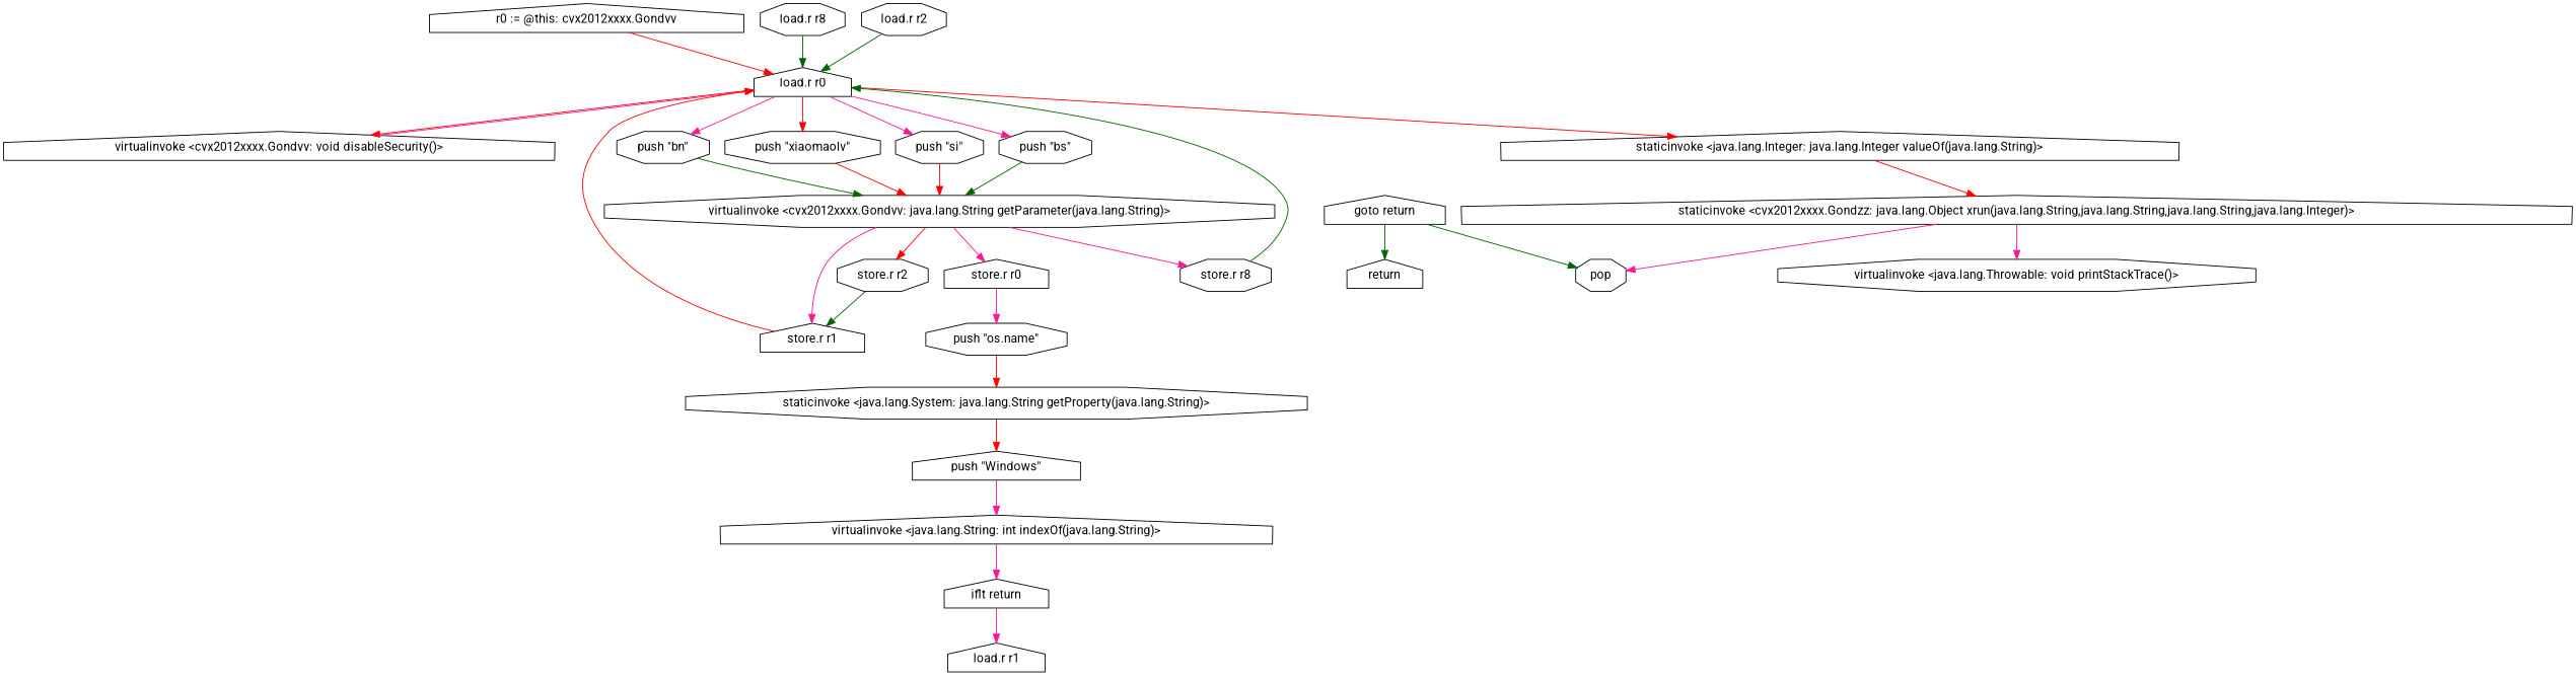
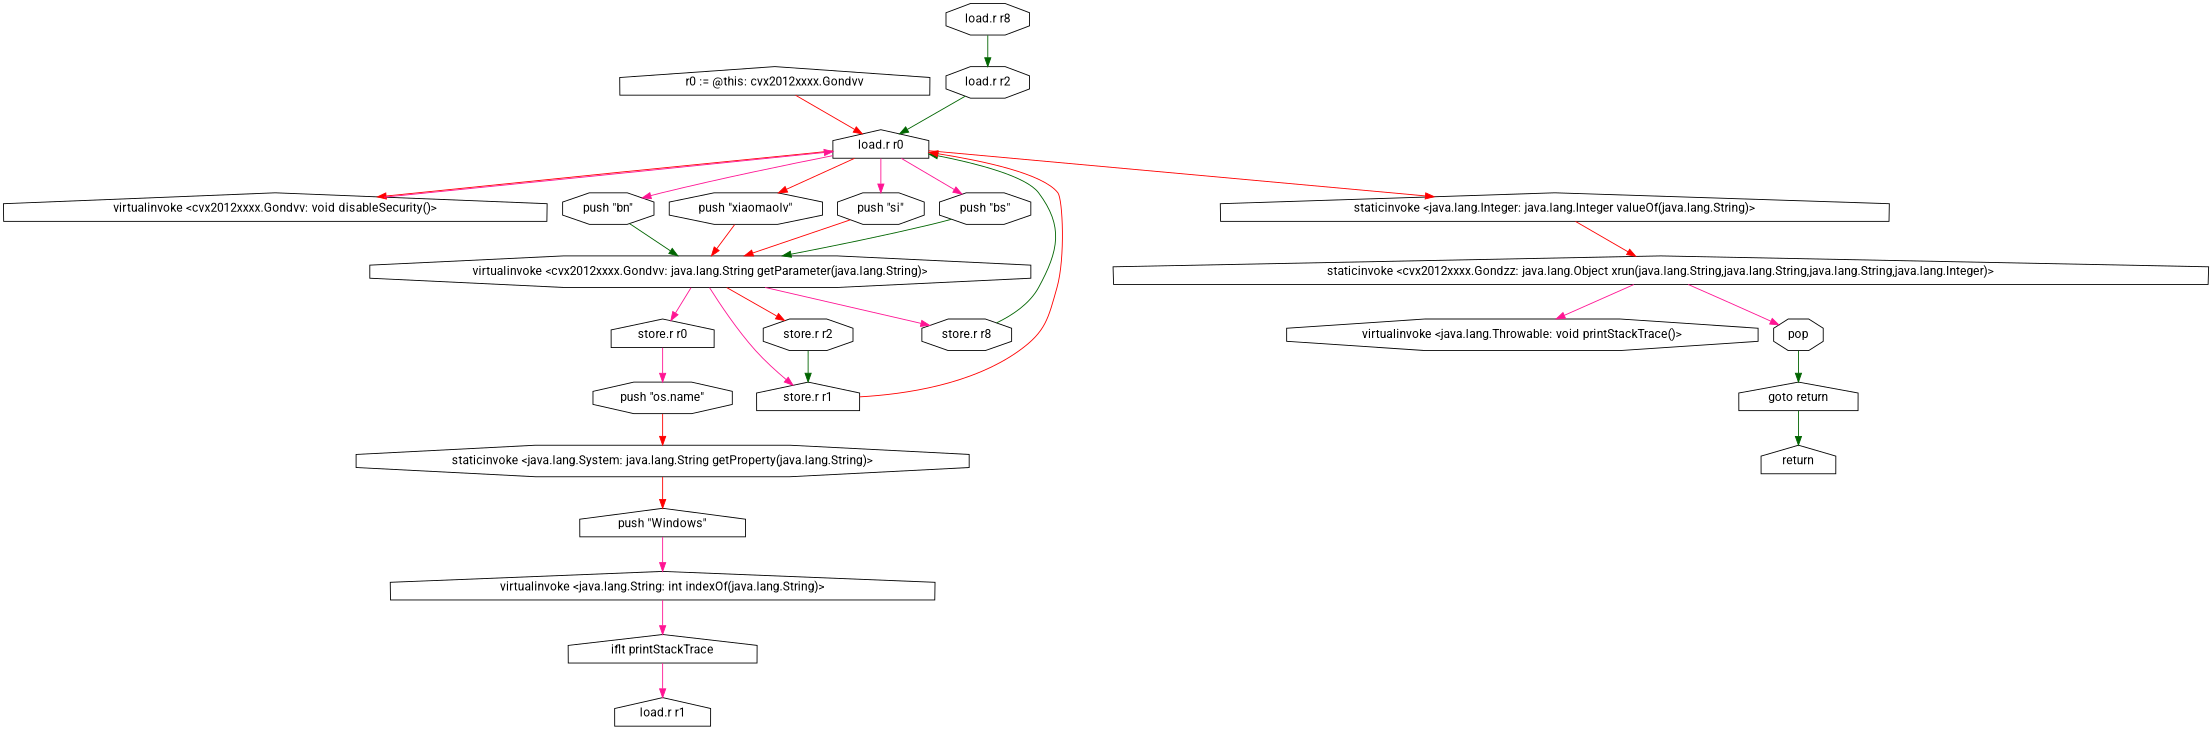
  digraph {
    fontname=Roboto
    node [fontname=Roboto shape=house]
    edge [color=deeppink fontname=Roboto]
    "r0 := @this: cvx2012xxxx.Gondvv"
    "load.r r0"
    "virtualinvoke <cvx2012xxxx.Gondvv: void disableSecurity()>"
    "push \"bn\"" [shape=octagon]
    "push \"xiaomaolv\"" [shape=octagon]
    "push \"si\"" [shape=octagon]
    "push \"bs\"" [shape=octagon]
    "staticinvoke <java.lang.Integer: java.lang.Integer valueOf(java.lang.String)>"
    "virtualinvoke <cvx2012xxxx.Gondvv: java.lang.String getParameter(java.lang.String)>" [shape=octagon]
    "staticinvoke <cvx2012xxxx.Gondzz: java.lang.Object xrun(java.lang.String,java.lang.String,java.lang.String,java.lang.Integer)>"
    "store.r r8" [shape=octagon]
    "store.r r1"
    "store.r r2" [shape=octagon]
    "store.r r0"
    "push \"os.name\"" [shape=octagon]
    "staticinvoke <java.lang.System: java.lang.String getProperty(java.lang.String)>" [shape=octagon]
    "push \"Windows\""
    "virtualinvoke <java.lang.String: int indexOf(java.lang.String)>"
-   "iflt return"
+   "iflt return" [label="iflt printStackTrace"]
    "load.r r1"
    "load.r r8" [shape=octagon]
    "load.r r2" [shape=octagon]
    pop [shape=octagon]
    "virtualinvoke <java.lang.Throwable: void printStackTrace()>" [shape=octagon]
    "goto return"
    return
    "r0 := @this: cvx2012xxxx.Gondvv" -> "load.r r0" [color=red]
    "load.r r0" -> "virtualinvoke <cvx2012xxxx.Gondvv: void disableSecurity()>" [color=red]
    "load.r r0" -> "push \"bn\""
    "load.r r0" -> "push \"xiaomaolv\"" [color=red]
    "load.r r0" -> "push \"si\""
    "load.r r0" -> "push \"bs\""
    "load.r r0" -> "staticinvoke <java.lang.Integer: java.lang.Integer valueOf(java.lang.String)>" [color=red]
    "virtualinvoke <cvx2012xxxx.Gondvv: void disableSecurity()>" -> "load.r r0"
    "push \"bn\"" -> "virtualinvoke <cvx2012xxxx.Gondvv: java.lang.String getParameter(java.lang.String)>" [color=darkgreen]
    "push \"xiaomaolv\"" -> "virtualinvoke <cvx2012xxxx.Gondvv: java.lang.String getParameter(java.lang.String)>" [color=red]
    "push \"si\"" -> "virtualinvoke <cvx2012xxxx.Gondvv: java.lang.String getParameter(java.lang.String)>" [color=red]
    "push \"bs\"" -> "virtualinvoke <cvx2012xxxx.Gondvv: java.lang.String getParameter(java.lang.String)>" [color=darkgreen]
    "staticinvoke <java.lang.Integer: java.lang.Integer valueOf(java.lang.String)>" -> "staticinvoke <cvx2012xxxx.Gondzz: java.lang.Object xrun(java.lang.String,java.lang.String,java.lang.String,java.lang.Integer)>" [color=red]
    "virtualinvoke <cvx2012xxxx.Gondvv: java.lang.String getParameter(java.lang.String)>" -> "store.r r8"
    "virtualinvoke <cvx2012xxxx.Gondvv: java.lang.String getParameter(java.lang.String)>" -> "store.r r1"
    "virtualinvoke <cvx2012xxxx.Gondvv: java.lang.String getParameter(java.lang.String)>" -> "store.r r2" [color=red]
    "virtualinvoke <cvx2012xxxx.Gondvv: java.lang.String getParameter(java.lang.String)>" -> "store.r r0"
    "staticinvoke <cvx2012xxxx.Gondzz: java.lang.Object xrun(java.lang.String,java.lang.String,java.lang.String,java.lang.Integer)>" -> pop
    "staticinvoke <cvx2012xxxx.Gondzz: java.lang.Object xrun(java.lang.String,java.lang.String,java.lang.String,java.lang.Integer)>" -> "virtualinvoke <java.lang.Throwable: void printStackTrace()>"
    "store.r r8" -> "load.r r0" [color=darkgreen]
    "store.r r1" -> "load.r r0" [color=red]
    "store.r r2" -> "store.r r1" [color=darkgreen]
    "store.r r0" -> "push \"os.name\""
    "push \"os.name\"" -> "staticinvoke <java.lang.System: java.lang.String getProperty(java.lang.String)>" [color=red]
    "staticinvoke <java.lang.System: java.lang.String getProperty(java.lang.String)>" -> "push \"Windows\"" [color=red]
    "push \"Windows\"" -> "virtualinvoke <java.lang.String: int indexOf(java.lang.String)>"
    "virtualinvoke <java.lang.String: int indexOf(java.lang.String)>" -> "iflt return"
    "iflt return" -> "load.r r1"
-   "load.r r8" -> "load.r r0" [color=darkgreen]
+   "load.r r8" -> "load.r r2" [color=darkgreen]
    "load.r r2" -> "load.r r0" [color=darkgreen]
-   "goto return" -> pop [color=darkgreen]
+   pop -> "goto return" [color=darkgreen]
    "goto return" -> return [color=darkgreen]
  }
